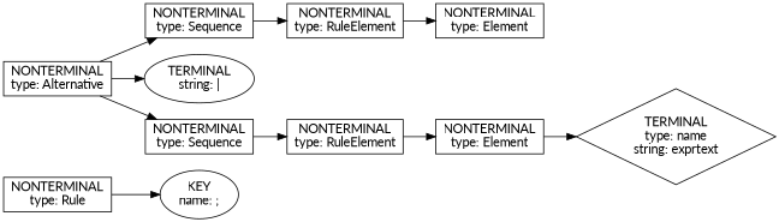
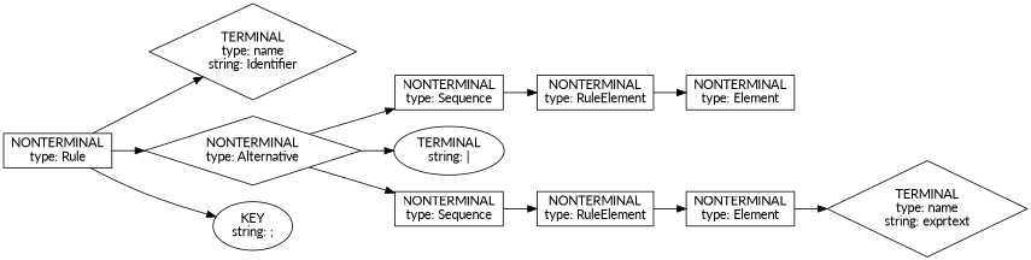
  digraph {
    fontname=Lato
    rankdir=LR
    node [fontname=Lato shape=box]
    edge [fontname=Lato]
    n1 [label="NONTERMINAL\ntype: Rule"]
-   n3 [label="NONTERMINAL\ntype: Alternative"]
-   n4 [label="KEY\nname: ;" shape=oval]
+   n2 [label="TERMINAL\ntype: name\nstring: Identifier" shape=diamond]
+   n3 [label="NONTERMINAL\ntype: Alternative" shape=diamond]
+   n4 [label="KEY\nstring: ;" shape=oval]
    n5 [label="NONTERMINAL\ntype: Sequence"]
    n6 [label="TERMINAL\nstring: |" shape=oval]
    n7 [label="NONTERMINAL\ntype: Sequence"]
    n8 [label="NONTERMINAL\ntype: RuleElement"]
    n9 [label="NONTERMINAL\ntype: RuleElement"]
    n10 [label="NONTERMINAL\ntype: Element"]
    n11 [label="NONTERMINAL\ntype: Element"]
    n12 [label="TERMINAL\ntype: name\nstring: exprtext" shape=diamond]
+   n1 -> n2
+   n1 -> n3
    n1 -> n4
    n3 -> n5
    n3 -> n6
    n3 -> n7
    n5 -> n8
    n7 -> n9
    n8 -> n10
    n9 -> n11
    n11 -> n12
  }
